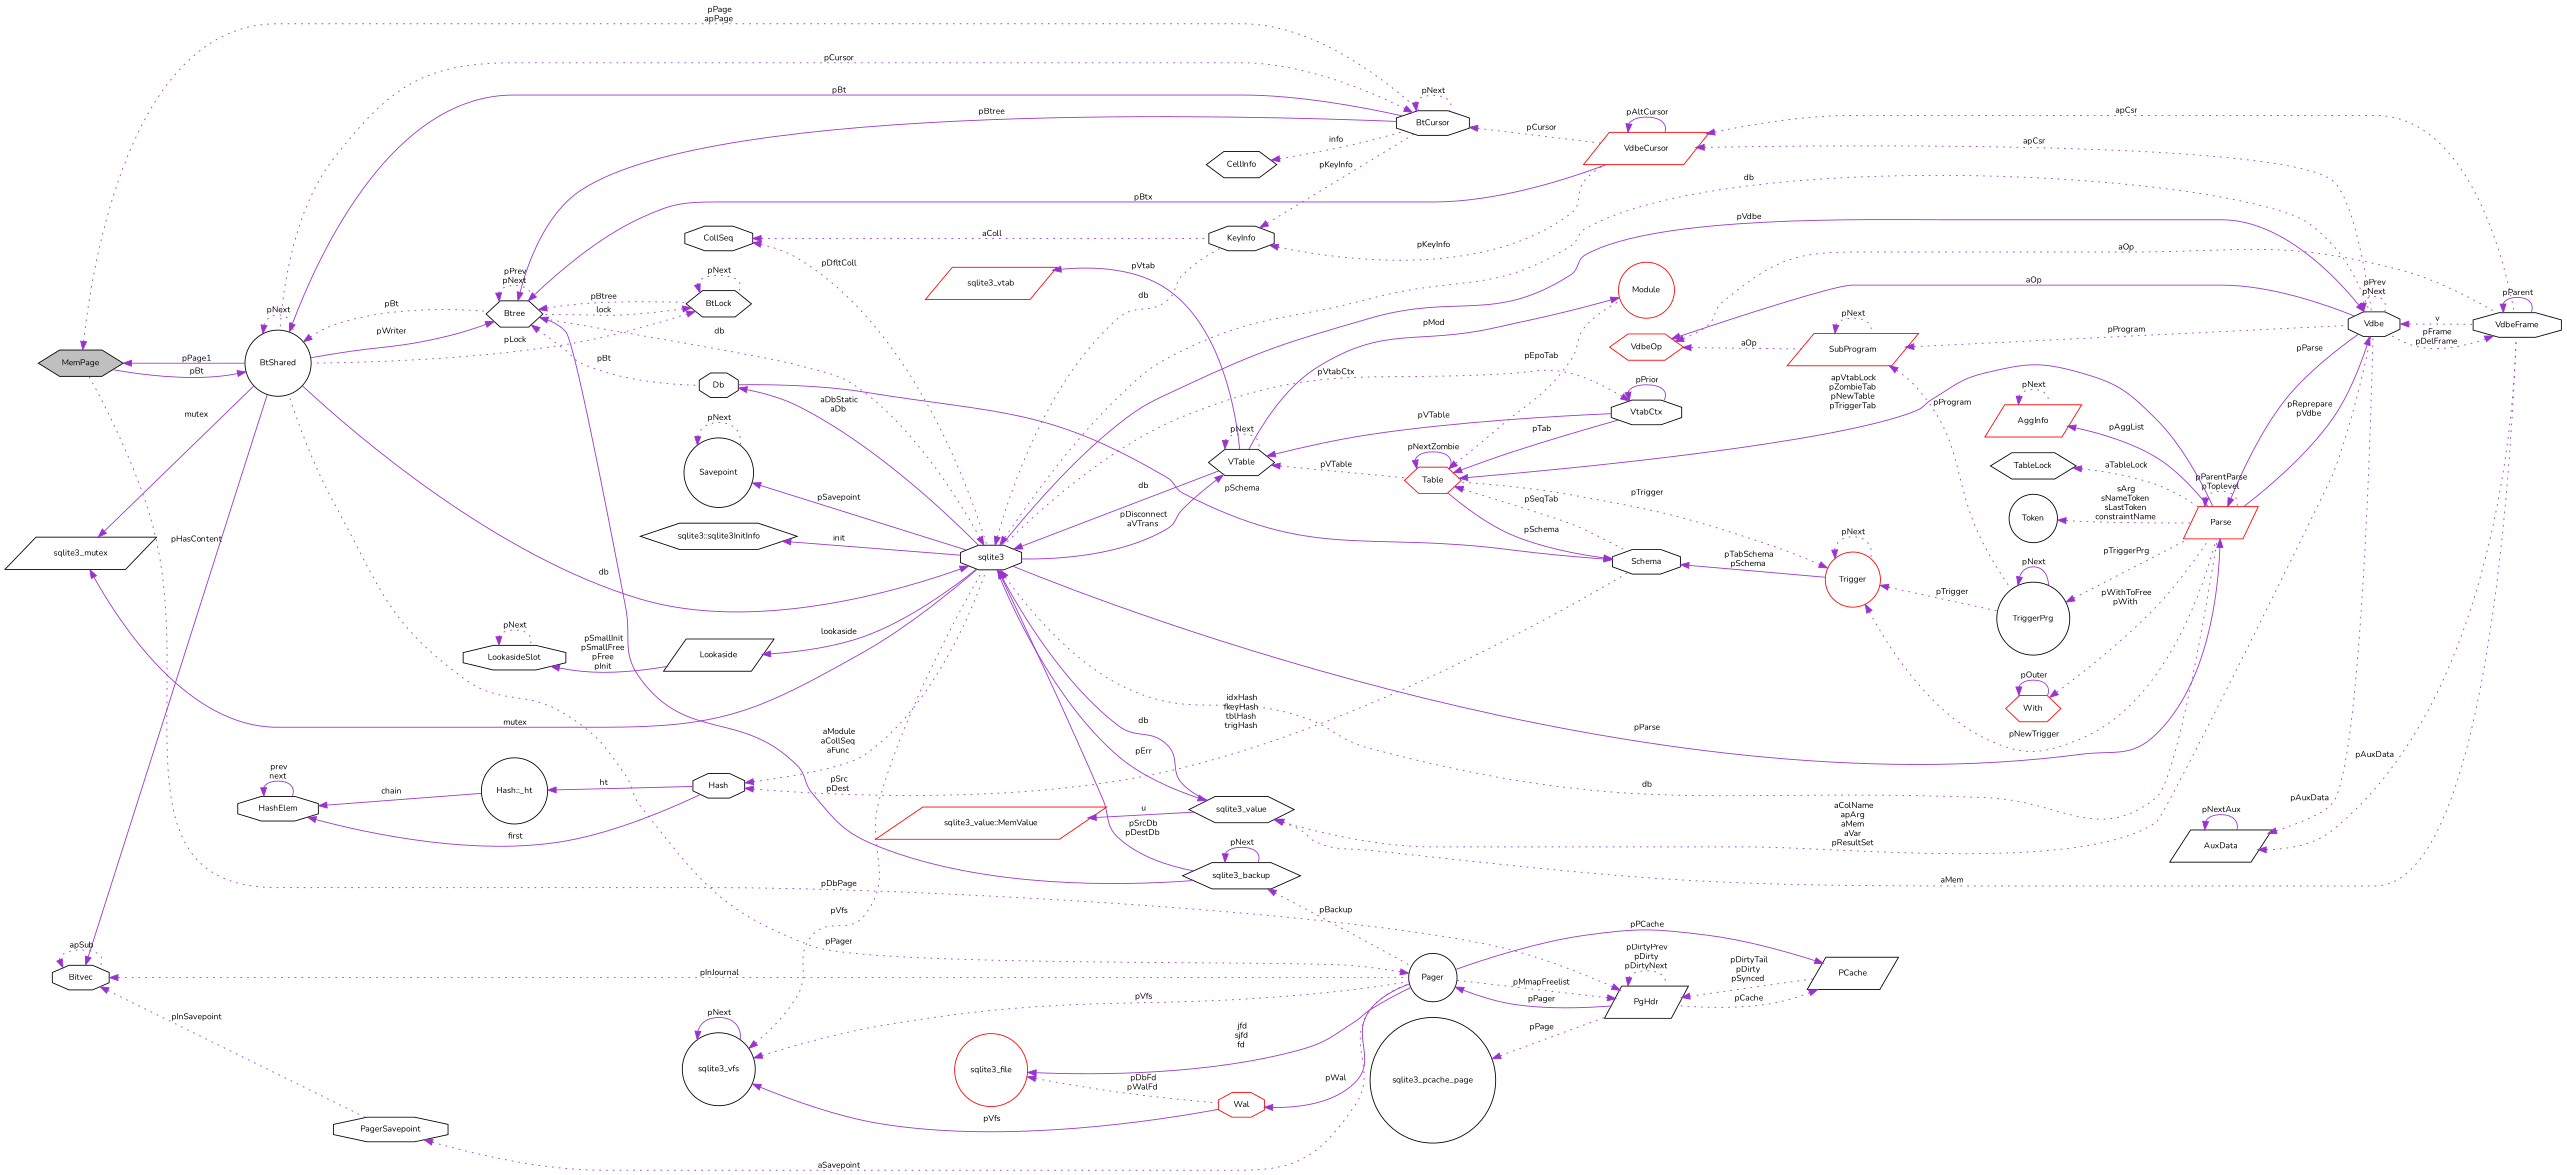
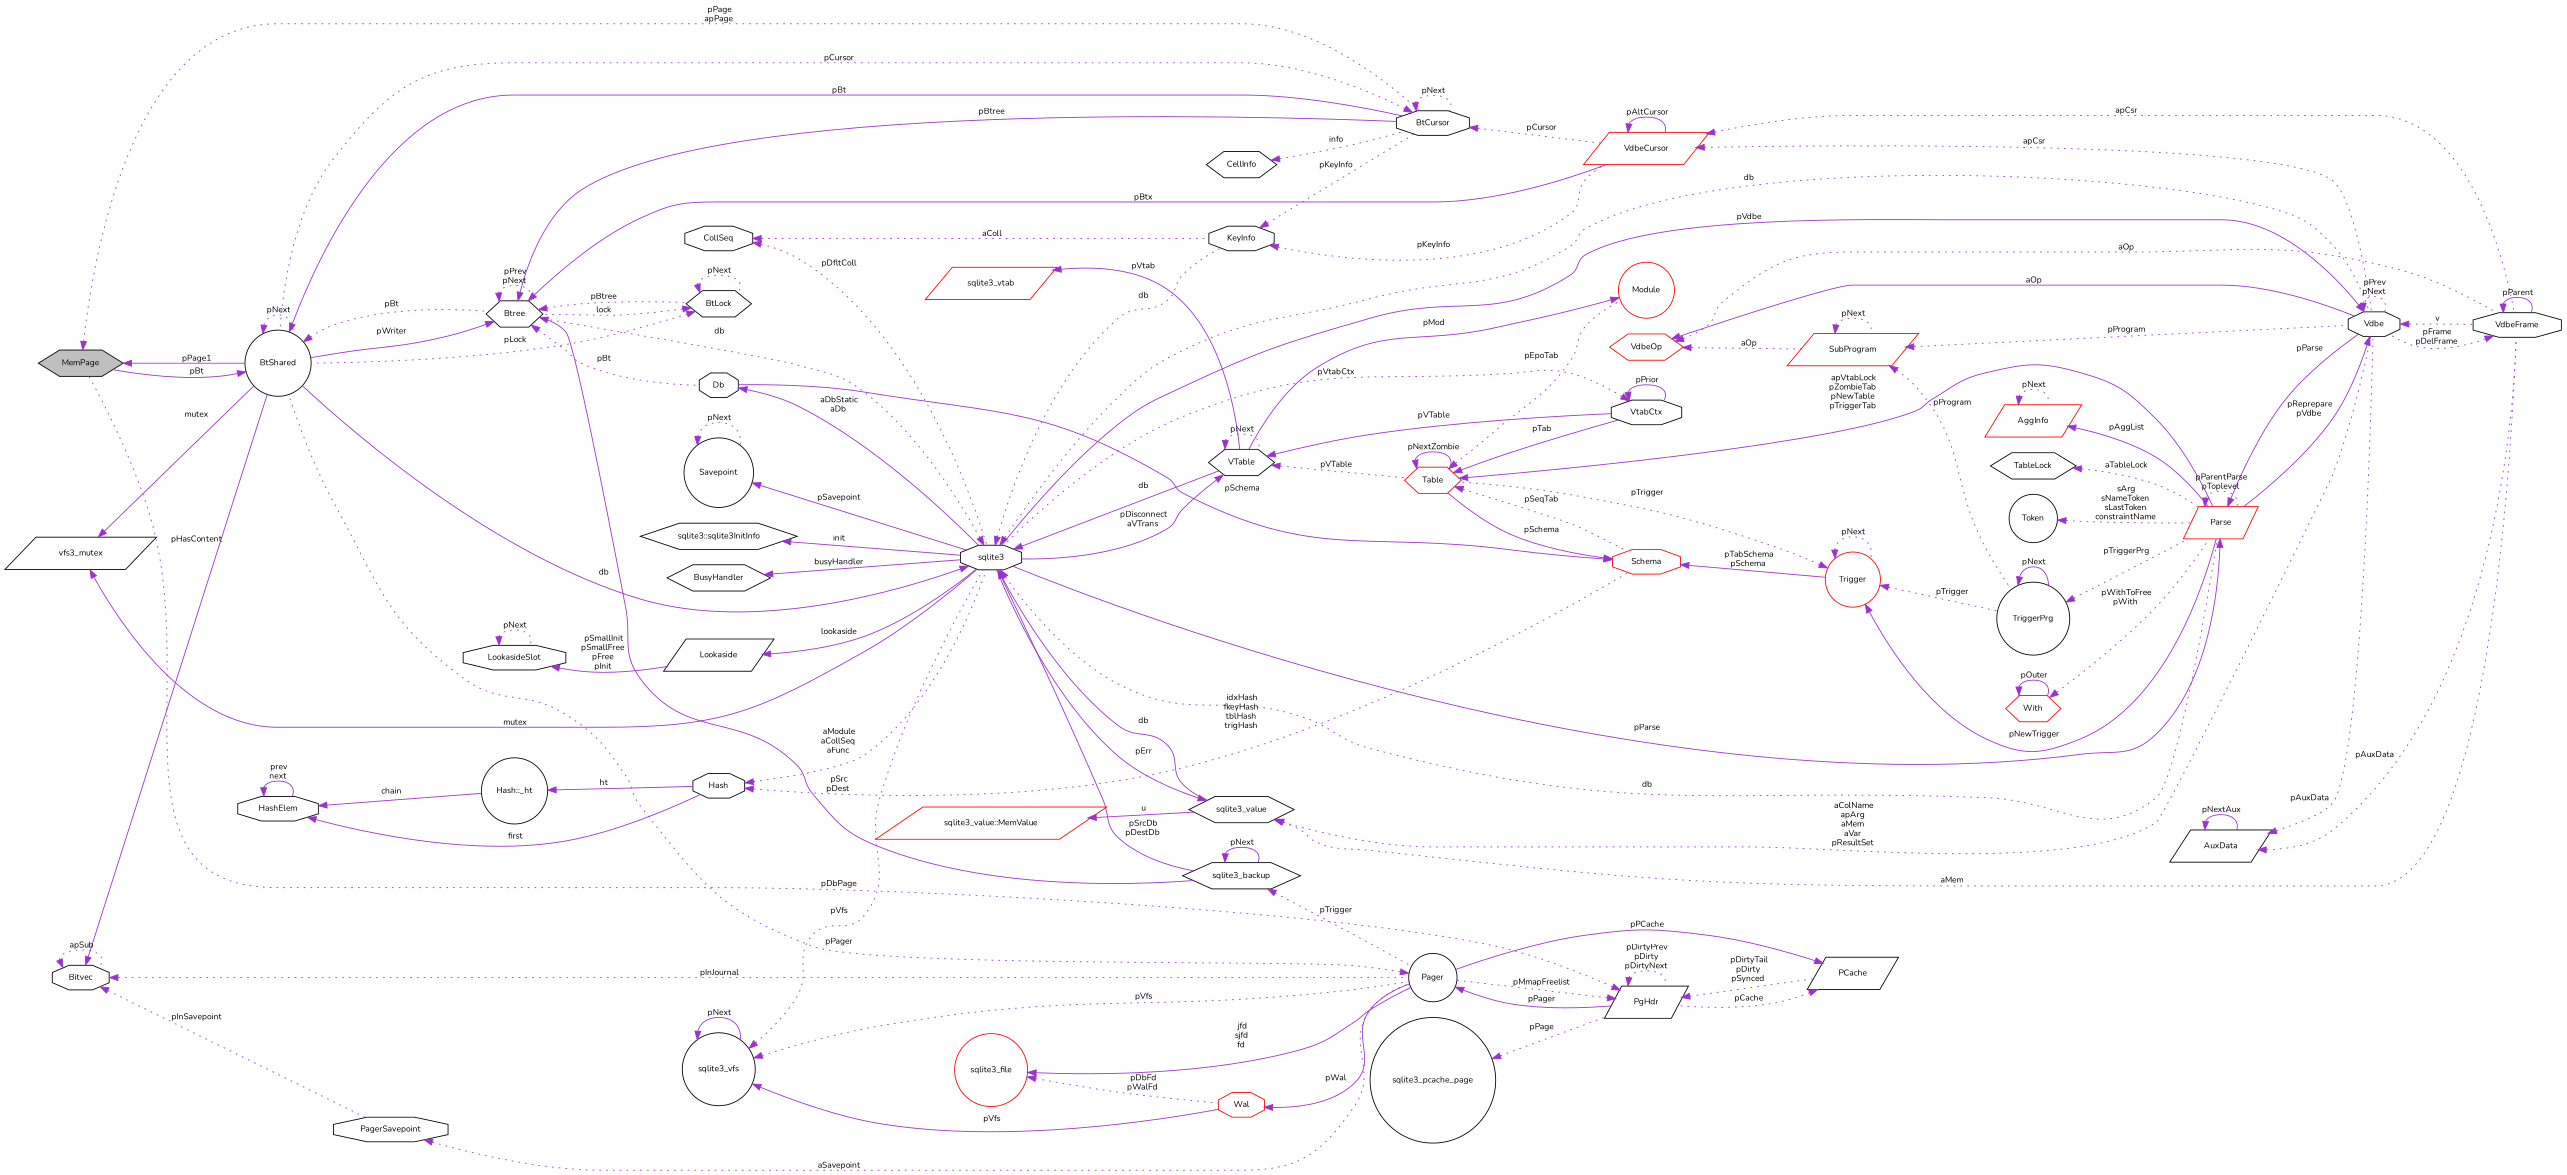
  digraph {
    fontname=Nunito
    rankdir=LR
    node [color=black fillcolor=white fontname=Nunito fontsize=10 shape=octagon style=filled]
    edge [color=darkorchid3 dir=back fontname=Nunito fontsize=10 labelfontname=Helvetica labelfontsize=10 style=dotted]
    n1 [fillcolor=grey75 fontcolor=black height=0.2 label=MemPage shape=hexagon width=0.4]
    n2 [height=0.2 label=BtShared shape=circle width=0.4]
    n3 [height=0.2 label=BtCursor width=0.4]
    n4 [height=0.2 label=Btree shape=hexagon width=0.4]
    n5 [color=red height=0.2 label=VdbeCursor shape=parallelogram width=0.4]
    n6 [height=0.2 label=sqlite3_backup shape=hexagon width=0.4]
    n7 [height=0.2 label=BtLock shape=hexagon width=0.4]
    n8 [height=0.2 label=Db width=0.4]
    n9 [height=0.2 label=Vdbe width=0.4]
    n10 [height=0.2 label=VdbeFrame width=0.4]
    n11 [height=0.2 label=CellInfo shape=hexagon width=0.4]
    n12 [height=0.2 label=KeyInfo width=0.4]
    n13 [height=0.2 label=sqlite3 width=0.4]
    n14 [height=0.2 label=sqlite3_value shape=hexagon width=0.4]
    n15 [color=red height=0.2 label=Parse shape=parallelogram width=0.4]
    n16 [height=0.2 label=VTable shape=hexagon width=0.4]
    n17 [color=red height=0.2 label=Table shape=hexagon width=0.4]
    n18 [height=0.2 label=VtabCtx width=0.4]
    n19 [height=0.2 label=Pager shape=circle width=0.4]
    n20 [color=red height=0.2 label="sqlite3_value::MemValue" shape=parallelogram width=0.4]
    n21 [height=0.2 label=AuxData shape=parallelogram width=0.4]
    n22 [color=red height=0.2 label=VdbeOp shape=hexagon width=0.4]
    n23 [color=red height=0.2 label=SubProgram shape=parallelogram width=0.4]
    n24 [height=0.2 label=TriggerPrg shape=circle width=0.4]
    n25 [color=red height=0.2 label=AggInfo shape=parallelogram width=0.4]
    n26 [height=0.2 label=TableLock shape=hexagon width=0.4]
    n27 [height=0.2 label=Token shape=circle width=0.4]
    n28 [color=red height=0.2 label=With shape=hexagon width=0.4]
-   n29 [height=0.2 label=Schema width=0.4]
+   n29 [color=red height=0.2 label=Schema width=0.4]
    n30 [color=red height=0.2 label=Module shape=circle width=0.4]
    n31 [color=red height=0.2 label=Trigger shape=circle width=0.4]
    n32 [height=0.2 label=Hash width=0.4]
    n33 [height=0.2 label="Hash::_ht" shape=circle width=0.4]
    n34 [height=0.2 label=HashElem width=0.4]
    n35 [color=red height=0.2 label=sqlite3_vtab shape=parallelogram width=0.4]
    n36 [height=0.2 label=Savepoint shape=circle width=0.4]
    n37 [height=0.2 label=Lookaside shape=parallelogram width=0.4]
    n38 [height=0.2 label=LookasideSlot width=0.4]
-   n39 [height=0.2 label=sqlite3_mutex shape=parallelogram width=0.4]
+   n39 [height=0.2 label=vfs3_mutex shape=parallelogram width=0.4]
    n40 [height=0.2 label=sqlite3_vfs shape=circle width=0.4]
    n41 [color=red height=0.2 label=Wal width=0.4]
    n42 [height=0.2 label=PgHdr shape=parallelogram width=0.4]
    n43 [height=0.2 label="sqlite3::sqlite3InitInfo" shape=hexagon width=0.4]
+   n44 [height=0.2 label=BusyHandler shape=hexagon width=0.4]
    n45 [height=0.2 label=CollSeq width=0.4]
    n46 [height=0.2 label=Bitvec width=0.4]
    n47 [height=0.2 label=PagerSavepoint width=0.4]
    n48 [height=0.2 label=PCache shape=parallelogram width=0.4]
    n49 [height=0.2 label=sqlite3_pcache_page shape=circle width=0.4]
    n50 [color=red height=0.2 label=sqlite3_file shape=circle width=0.4]
    n1 -> n2 [label=" pPage1" style=solid]
    n1 -> n3 [label=" pPage\napPage"]
    n2 -> n1 [label=" pBt" style=solid]
    n2 -> n2 [label=" pNext"]
    n2 -> n3 [label=" pBt" style=solid]
    n2 -> n4 [label=" pBt"]
    n3 -> n2 [label=" pCursor"]
    n3 -> n3 [label=" pNext"]
    n3 -> n5 [label=" pCursor"]
    n4 -> n2 [label=" pWriter" style=solid]
    n4 -> n3 [label=" pBtree" style=solid]
    n4 -> n4 [label=" pPrev\npNext"]
    n4 -> n5 [label=" pBtx" style=solid]
    n4 -> n6 [label=" pSrc\npDest" style=solid]
    n4 -> n7 [label=" pBtree"]
    n4 -> n8 [label=" pBt"]
    n5 -> n5 [label=" pAltCursor" style=solid]
    n5 -> n9 [label=" apCsr"]
    n5 -> n10 [label=" apCsr"]
    n6 -> n6 [label=" pNext" style=solid]
-   n6 -> n19 [label=" pBackup"]
+   n6 -> n19 [label=" pTrigger"]
    n7 -> n2 [label=" pLock"]
    n7 -> n4 [label=" lock"]
    n7 -> n7 [label=" pNext"]
    n8 -> n13 [label=" aDbStatic\naDb" style=solid]
    n9 -> n9 [label=" pPrev\npNext"]
    n9 -> n10 [label=" v"]
    n9 -> n13 [label=" pVdbe" style=solid]
    n9 -> n15 [label=" pReprepare\npVdbe" style=solid]
    n10 -> n9 [label=" pFrame\npDelFrame"]
    n10 -> n10 [label=" pParent" style=solid]
    n11 -> n3 [label=" info"]
    n12 -> n3 [label=" pKeyInfo"]
    n12 -> n5 [label=" pKeyInfo"]
    n13 -> n2 [label=" db" style=solid]
    n13 -> n4 [label=" db"]
    n13 -> n6 [label=" pSrcDb\npDestDb" style=solid]
    n13 -> n9 [label=" db"]
    n13 -> n12 [label=" db"]
    n13 -> n14 [label=" db" style=solid]
    n13 -> n15 [label=" db"]
    n13 -> n16 [label=" db" style=solid]
    n14 -> n9 [label=" aColName\napArg\naMem\naVar\npResultSet"]
    n14 -> n10 [label=" aMem"]
    n14 -> n13 [label=" pErr" style=solid]
    n15 -> n9 [label=" pParse" style=solid]
    n15 -> n13 [label=" pParse" style=solid]
    n15 -> n15 [label=" pParentParse\npToplevel"]
    n16 -> n13 [label=" pDisconnect\naVTrans" style=solid]
    n16 -> n16 [label=" pNext"]
    n16 -> n17 [label=" pVTable"]
    n16 -> n18 [label=" pVTable" style=solid]
    n17 -> n15 [label=" apVtabLock\npZombieTab\npNewTable\npTriggerTab" style=solid]
    n17 -> n17 [label=" pNextZombie" style=solid]
    n17 -> n18 [label=" pTab" style=solid]
    n17 -> n29 [label=" pSeqTab"]
    n17 -> n30 [label=" pEpoTab"]
    n18 -> n13 [label=" pVtabCtx"]
    n18 -> n18 [label=" pPrior" style=solid]
    n19 -> n2 [label=" pPager"]
    n19 -> n42 [label=" pPager" style=solid]
    n20 -> n14 [label=" u" style=solid]
    n21 -> n9 [label=" pAuxData"]
    n21 -> n10 [label=" pAuxData"]
    n21 -> n21 [label=" pNextAux" style=solid]
    n22 -> n9 [label=" aOp" style=solid]
    n22 -> n10 [label=" aOp"]
    n22 -> n23 [label=" aOp"]
    n23 -> n9 [label=" pProgram"]
    n23 -> n23 [label=" pNext"]
    n23 -> n24 [label=" pProgram"]
    n24 -> n15 [label=" pTriggerPrg"]
    n24 -> n24 [label=" pNext" style=solid]
    n25 -> n15 [label=" pAggList" style=solid]
    n25 -> n25 [label=" pNext"]
    n26 -> n15 [label=" aTableLock"]
    n27 -> n15 [label=" sArg\nsNameToken\nsLastToken\nconstraintName"]
    n28 -> n15 [label=" pWithToFree\npWith"]
    n28 -> n28 [label=" pOuter" style=solid]
    n29 -> n8 [label=" pSchema" style=solid]
    n29 -> n17 [label=" pSchema" style=solid]
    n29 -> n31 [label=" pTabSchema\npSchema" style=solid]
    n30 -> n16 [label=" pMod" style=solid]
-   n31 -> n15 [label=" pNewTrigger"]
+   n31 -> n15 [label=" pNewTrigger" style=solid]
    n31 -> n17 [label=" pTrigger"]
    n31 -> n24 [label=" pTrigger"]
    n31 -> n31 [label=" pNext"]
    n32 -> n13 [label=" aModule\naCollSeq\naFunc"]
    n32 -> n29 [label=" idxHash\nfkeyHash\ntblHash\ntrigHash"]
    n33 -> n32 [label=" ht" style=solid]
    n34 -> n32 [label=" first" style=solid]
    n34 -> n33 [label=" chain" style=solid]
    n34 -> n34 [label=" prev\nnext" style=solid]
    n35 -> n16 [label=" pVtab" style=solid]
    n36 -> n13 [label=" pSavepoint" style=solid]
    n36 -> n36 [label=" pNext"]
    n37 -> n13 [label=" lookaside" style=solid]
    n38 -> n37 [label=" pSmallInit\npSmallFree\npFree\npInit" style=solid]
    n38 -> n38 [label=" pNext"]
    n39 -> n2 [label=" mutex" style=solid]
    n39 -> n13 [label=" mutex" style=solid]
    n40 -> n13 [label=" pVfs"]
    n40 -> n19 [label=" pVfs"]
    n40 -> n40 [label=" pNext" style=solid]
    n40 -> n41 [label=" pVfs" style=solid]
    n41 -> n19 [label=" pWal" style=solid]
    n42 -> n1 [label=" pDbPage"]
    n42 -> n19 [label=" pMmapFreelist"]
    n42 -> n42 [label=" pDirtyPrev\npDirty\npDirtyNext"]
    n42 -> n48 [label=" pDirtyTail\npDirty\npSynced"]
    n43 -> n13 [label=" init" style=solid]
+   n44 -> n13 [label=" busyHandler" style=solid]
    n45 -> n12 [label=" aColl"]
    n45 -> n13 [label=" pDfltColl"]
    n46 -> n2 [label=" pHasContent" style=solid]
    n46 -> n19 [label=" pInJournal"]
    n46 -> n46 [label=" apSub"]
    n46 -> n47 [label=" pInSavepoint"]
    n47 -> n19 [label=" aSavepoint"]
    n48 -> n19 [label=" pPCache" style=solid]
    n48 -> n42 [label=" pCache"]
    n49 -> n42 [label=" pPage"]
    n50 -> n19 [label=" jfd\nsjfd\nfd" style=solid]
    n50 -> n41 [label=" pDbFd\npWalFd"]
  }
